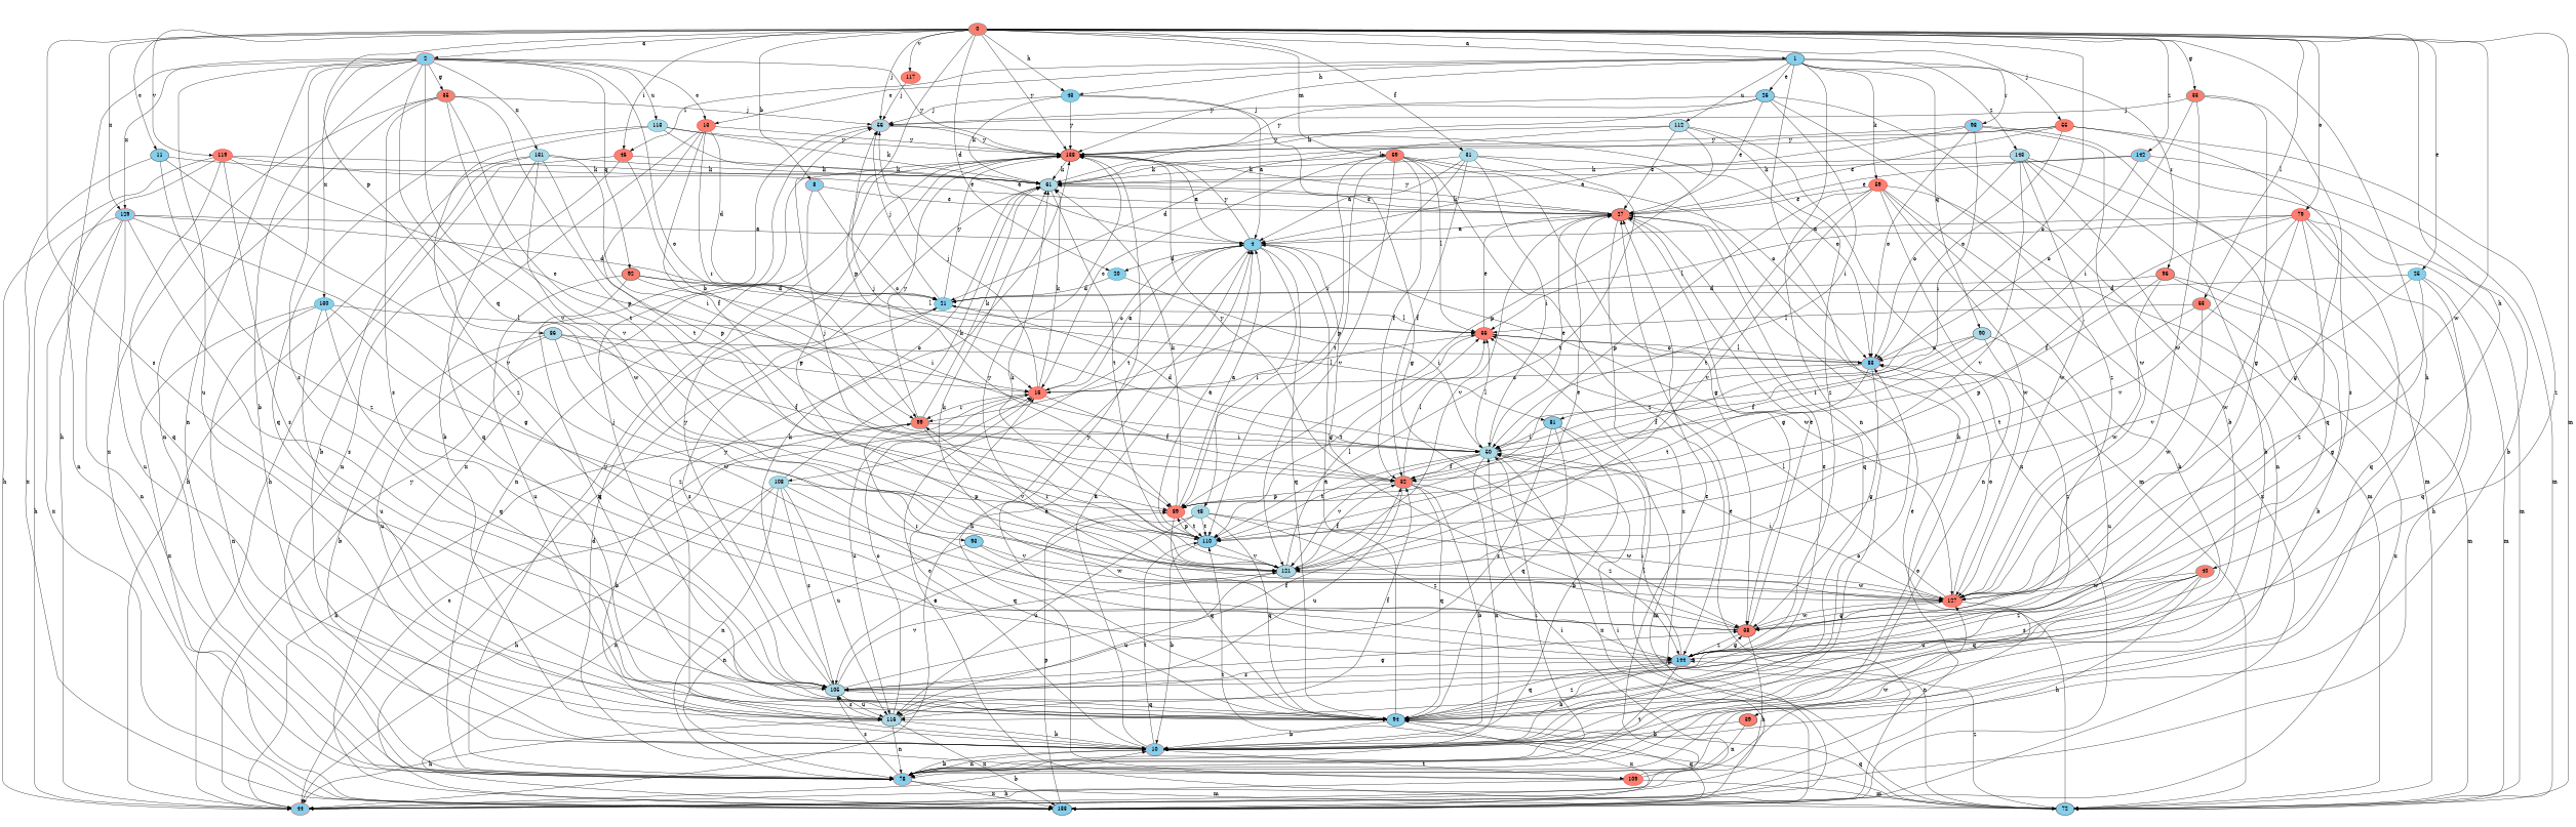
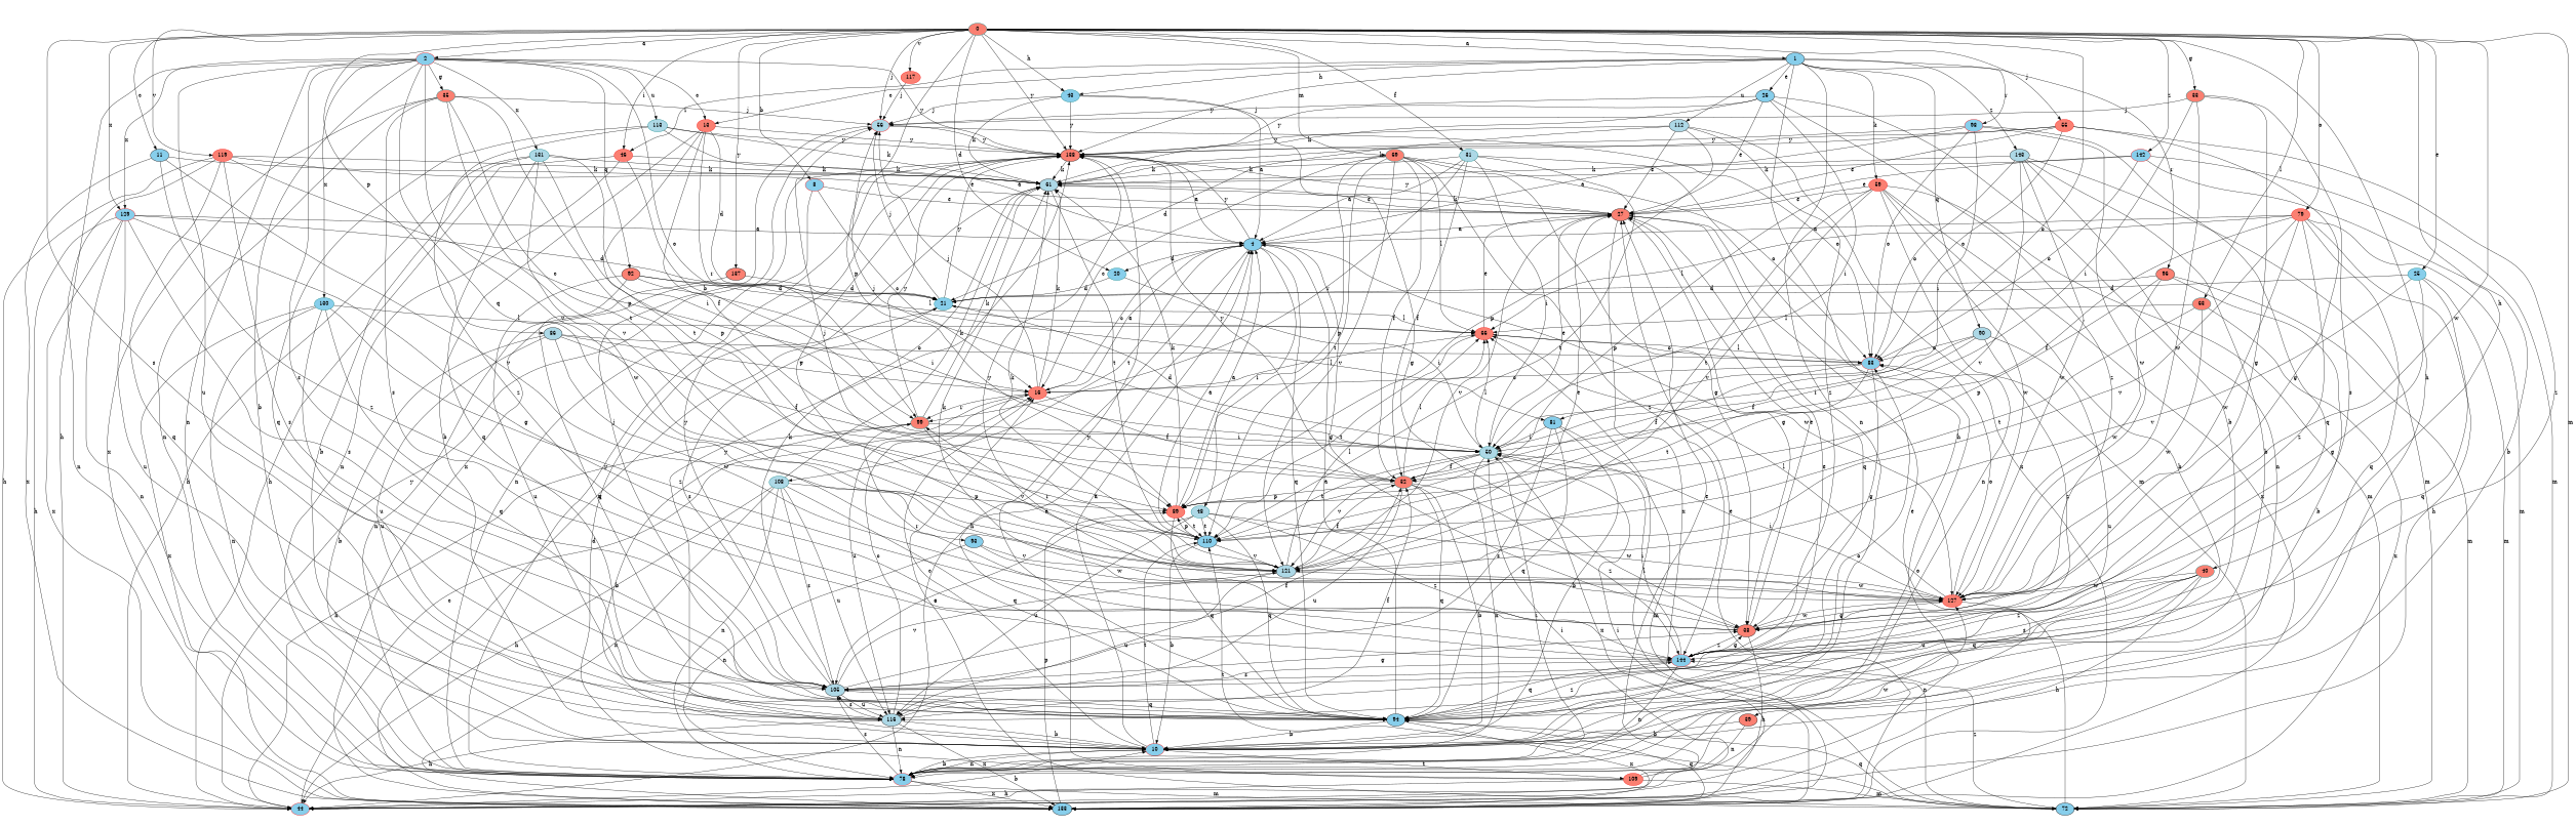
  strict digraph {
    node [color=black fillcolor=salmon style=filled]
    0 [color=teal]
    1 [fillcolor=skyblue]
    2 [color=red fillcolor=skyblue]
    8 [color=red fillcolor=skyblue]
    11 [fillcolor=skyblue]
    20 [color=teal fillcolor=skyblue]
    25 [color=teal fillcolor=skyblue]
    31 [color=teal fillcolor=lightblue]
    33 [color=teal]
    39
    40 [color=teal]
    43 [color=teal fillcolor=skyblue]
    46 [color=red]
    55 [color=red]
    56 [color=red fillcolor=lightblue]
    63 [color=teal]
    69 [color=teal]
    72 [fillcolor=skyblue]
    79 [color=red]
    81 [fillcolor=skyblue]
    86 [fillcolor=lightblue]
    89 [color=red]
    105 [fillcolor=lightblue]
    117 [color=red]
    119 [color=red]
    127 [color=red]
    129 [color=red fillcolor=skyblue]
+   137
    138
    142 [color=red fillcolor=skyblue]
    13 [color=red]
    26 [fillcolor=skyblue]
    44 [color=red fillcolor=skyblue]
    59 [color=red]
    78 [color=red fillcolor=skyblue]
    90 [fillcolor=lightblue]
    96
    98 [color=red fillcolor=skyblue]
    112 [fillcolor=lightblue]
    143 [fillcolor=lightblue]
    10 [color=red fillcolor=skyblue]
    35 [color=teal]
    92
    93 [fillcolor=skyblue]
    113 [color=teal fillcolor=lightblue]
    116 [fillcolor=lightblue]
    121 [fillcolor=lightblue]
    130 [color=teal fillcolor=skyblue]
    131 [color=teal fillcolor=lightblue]
    16 [color=red]
    27
    61 [fillcolor=lightblue]
    133 [fillcolor=skyblue]
    144 [color=red fillcolor=skyblue]
    21 [color=teal fillcolor=skyblue]
    50 [color=teal fillcolor=lightblue]
    38
    94 [fillcolor=skyblue]
    4 [fillcolor=skyblue]
    110 [fillcolor=skyblue]
    32 [color=teal]
    99 [color=teal]
    83 [color=red fillcolor=skyblue]
    66 [color=red]
    109 [color=red]
    48 [color=teal fillcolor=lightblue]
    108 [color=teal fillcolor=lightblue]
    0 -> 1 [label=a]
    0 -> 2 [label=a]
    0 -> 8 [label=b]
    0 -> 11 [label=c]
    0 -> 20 [label=d]
    0 -> 25 [label=e]
    0 -> 31 [label=f]
    0 -> 33 [label=g]
    0 -> 39 [label=h]
    0 -> 40 [label=h]
    0 -> 43 [label=h]
    0 -> 46 [label=i]
    0 -> 55 [label=j]
    0 -> 56 [label=j]
    0 -> 63 [label=l]
    0 -> 69 [label=m]
    0 -> 72 [label=m]
    0 -> 79 [label=o]
    0 -> 81 [label=o]
    0 -> 86 [label=p]
    0 -> 89 [label=p]
    0 -> 105 [label=s]
    0 -> 117 [label=v]
    0 -> 119 [label=v]
    0 -> 127 [label=w]
    0 -> 129 [label=x]
+   0 -> 137 [label=y]
    0 -> 138 [label=y]
    0 -> 142 [label=z]
    1 -> 43 [label=h]
    1 -> 46 [label=i]
    1 -> 138 [label=y]
    1 -> 13 [label=c]
    1 -> 26 [label=e]
    1 -> 44 [label=h]
    1 -> 59 [label=k]
    1 -> 78 [label=n]
    1 -> 90 [label=q]
    1 -> 96 [label=r]
    1 -> 98 [label=r]
    1 -> 112 [label=u]
    1 -> 143 [label=z]
    2 -> 81 [label=o]
    2 -> 105 [label=s]
    2 -> 129 [label=x]
    2 -> 138 [label=y]
    2 -> 13 [label=c]
    2 -> 44 [label=h]
    2 -> 78 [label=n]
    2 -> 10 [label=b]
    2 -> 35 [label=g]
    2 -> 92 [label=q]
    2 -> 93 [label=q]
    2 -> 113 [label=u]
    2 -> 116 [label=u]
    2 -> 121 [label=v]
    2 -> 130 [label=x]
    2 -> 131 [label=x]
    8 -> 78 [label=n]
    8 -> 16 [label=c]
    8 -> 27 [label=e]
    11 -> 121 [label=v]
    11 -> 61 [label=k]
    11 -> 133 [label=x]
    11 -> 144 [label=z]
    20 -> 21 [label=d]
    20 -> 50 [label=i]
    25 -> 72 [label=m]
    25 -> 121 [label=v]
    25 -> 21 [label=d]
    25 -> 38 [label=g]
    25 -> 94 [label=q]
    31 -> 72 [label=m]
    31 -> 61 [label=k]
    31 -> 50 [label=i]
    31 -> 4 [label=a]
    31 -> 110 [label=t]
    31 -> 32 [label=f]
    31 -> 99 [label=r]
    33 -> 56 [label=j]
    33 -> 105 [label=s]
    33 -> 127 [label=w]
    33 -> 50 [label=i]
    33 -> 38 [label=g]
    39 -> 78 [label=n]
    39 -> 10 [label=b]
    40 -> 105 [label=s]
    40 -> 127 [label=w]
    40 -> 44 [label=h]
    40 -> 116 [label=u]
    40 -> 144 [label=z]
    40 -> 94 [label=q]
    43 -> 56 [label=j]
    43 -> 138 [label=y]
    43 -> 61 [label=k]
    43 -> 38 [label=g]
    43 -> 4 [label=a]
    46 -> 44 [label=h]
    46 -> 78 [label=n]
    46 -> 61 [label=k]
    46 -> 99 [label=b]
    55 -> 138 [label=y]
    55 -> 27 [label=e]
    55 -> 61 [label=k]
    55 -> 144 [label=z]
    55 -> 38 [label=g]
    55 -> 83 [label=o]
    56 -> 138 [label=y]
    56 -> 133 [label=x]
    56 -> 83 [label=o]
    63 -> 127 [label=w]
    63 -> 133 [label=x]
    63 -> 110 [label=t]
    63 -> 66 [label=l]
    69 -> 89 [label=p]
    69 -> 121 [label=v]
    69 -> 16 [label=c]
    69 -> 61 [label=k]
    69 -> 144 [label=z]
    69 -> 38 [label=g]
    69 -> 110 [label=t]
    69 -> 32 [label=f]
    69 -> 83 [label=o]
    69 -> 66 [label=l]
    72 -> 16 [label=c]
    72 -> 27 [label=e]
    72 -> 144 [label=z]
    72 -> 50 [label=i]
    72 -> 94 [label=q]
    72 -> 110 [label=t]
    79 -> 72 [label=m]
    79 -> 127 [label=w]
    79 -> 44 [label=h]
    79 -> 121 [label=v]
    79 -> 144 [label=z]
    79 -> 94 [label=q]
    79 -> 4 [label=a]
    79 -> 32 [label=f]
    79 -> 66 [label=l]
    81 -> 72 [label=m]
    81 -> 105 [label=s]
    81 -> 10 [label=b]
    81 -> 50 [label=i]
    81 -> 94 [label=q]
    86 -> 127 [label=w]
    86 -> 10 [label=b]
    86 -> 116 [label=u]
    86 -> 16 [label=c]
    86 -> 32 [label=f]
    86 -> 83 [label=o]
    89 -> 61 [label=k]
    89 -> 94 [label=q]
    89 -> 4 [label=a]
    89 -> 110 [label=t]
    105 -> 138 [label=y]
    105 -> 116 [label=u]
    105 -> 121 [label=v]
    105 -> 61 [label=k]
    105 -> 38 [label=g]
    105 -> 94 [label=q]
    105 -> 32 [label=f]
    117 -> 56 [label=j]
    119 -> 105 [label=s]
    119 -> 44 [label=h]
    119 -> 78 [label=n]
    119 -> 16 [label=c]
    119 -> 27 [label=e]
    119 -> 61 [label=k]
    119 -> 94 [label=q]
    127 -> 138 [label=y]
    127 -> 78 [label=n]
    127 -> 50 [label=i]
    127 -> 38 [label=g]
    127 -> 83 [label=o]
    127 -> 66 [label=l]
    129 -> 105 [label=s]
    129 -> 44 [label=h]
    129 -> 78 [label=n]
    129 -> 116 [label=u]
    129 -> 133 [label=x]
    129 -> 21 [label=d]
    129 -> 38 [label=g]
    129 -> 4 [label=a]
+   137 -> 78 [label=n]
+   137 -> 21 [label=d]
    138 -> 61 [label=k]
    138 -> 4 [label=a]
    142 -> 72 [label=m]
    142 -> 10 [label=b]
    142 -> 27 [label=e]
    142 -> 61 [label=k]
    142 -> 83 [label=o]
    13 -> 138 [label=y]
    13 -> 10 [label=b]
    13 -> 21 [label=d]
    13 -> 110 [label=t]
    13 -> 32 [label=f]
    13 -> 99 [label=r]
    26 -> 56 [label=j]
    26 -> 138 [label=y]
    26 -> 10 [label=b]
    26 -> 27 [label=e]
    26 -> 61 [label=k]
    26 -> 144 [label=z]
    26 -> 50 [label=i]
    44 -> 138 [label=y]
    44 -> 10 [label=b]
    44 -> 16 [label=c]
    44 -> 50 [label=i]
    59 -> 72 [label=m]
    59 -> 89 [label=p]
    59 -> 127 [label=w]
    59 -> 78 [label=n]
    59 -> 10 [label=b]
    59 -> 121 [label=v]
    59 -> 27 [label=e]
    59 -> 133 [label=x]
    59 -> 110 [label=t]
    78 -> 72 [label=m]
    78 -> 105 [label=s]
    78 -> 138 [label=y]
    78 -> 10 [label=b]
    78 -> 133 [label=x]
    78 -> 50 [label=i]
    78 -> 83 [label=o]
    90 -> 116 [label=u]
    90 -> 144 [label=z]
    90 -> 50 [label=i]
    90 -> 32 [label=f]
    90 -> 83 [label=o]
    96 -> 72 [label=m]
    96 -> 89 [label=p]
    96 -> 127 [label=w]
    96 -> 10 [label=b]
    96 -> 21 [label=d]
    98 -> 127 [label=w]
    98 -> 138 [label=y]
    98 -> 50 [label=i]
    98 -> 94 [label=q]
    98 -> 4 [label=a]
    98 -> 83 [label=o]
    112 -> 89 [label=p]
    112 -> 138 [label=y]
    112 -> 27 [label=e]
    112 -> 133 [label=x]
    112 -> 144 [label=z]
    112 -> 21 [label=d]
    143 -> 72 [label=m]
    143 -> 127 [label=w]
    143 -> 78 [label=n]
    143 -> 10 [label=b]
    143 -> 121 [label=v]
    143 -> 61 [label=k]
    143 -> 83 [label=o]
    10 -> 138 [label=y]
    10 -> 78 [label=n]
    10 -> 16 [label=c]
    10 -> 4 [label=a]
    10 -> 110 [label=t]
    10 -> 83 [label=o]
    10 -> 109 [label=t]
    35 -> 56 [label=j]
    35 -> 89 [label=p]
    35 -> 105 [label=s]
    35 -> 78 [label=n]
    35 -> 121 [label=v]
    35 -> 133 [label=x]
    35 -> 110 [label=t]
    92 -> 116 [label=u]
    92 -> 21 [label=d]
    92 -> 50 [label=i]
    92 -> 94 [label=q]
    92 -> 66 [label=l]
    93 -> 127 [label=w]
    93 -> 78 [label=n]
    93 -> 121 [label=v]
    113 -> 138 [label=y]
    113 -> 61 [label=k]
    113 -> 144 [label=z]
    113 -> 94 [label=q]
    113 -> 4 [label=a]
    116 -> 105 [label=s]
    116 -> 44 [label=h]
    116 -> 78 [label=n]
    116 -> 10 [label=b]
    116 -> 16 [label=c]
    116 -> 133 [label=x]
    116 -> 32 [label=f]
    121 -> 127 [label=w]
    121 -> 138 [label=y]
    121 -> 116 [label=u]
    121 -> 27 [label=e]
    121 -> 61 [label=k]
    121 -> 32 [label=f]
    121 -> 99 [label=r]
    121 -> 66 [label=l]
    130 -> 78 [label=n]
    130 -> 116 [label=u]
    130 -> 133 [label=x]
    130 -> 144 [label=z]
    130 -> 94 [label=q]
    130 -> 66 [label=l]
    131 -> 89 [label=p]
    131 -> 127 [label=w]
    131 -> 44 [label=h]
    131 -> 10 [label=b]
    131 -> 61 [label=k]
    131 -> 50 [label=i]
    131 -> 94 [label=q]
    16 -> 56 [label=j]
    16 -> 116 [label=u]
    16 -> 61 [label=k]
    16 -> 4 [label=a]
    16 -> 32 [label=f]
    16 -> 99 [label=r]
    16 -> 66 [label=l]
    27 -> 138 [label=y]
    27 -> 121 [label=v]
    27 -> 61 [label=k]
    27 -> 133 [label=x]
    27 -> 38 [label=g]
    27 -> 94 [label=q]
    27 -> 4 [label=a]
    61 -> 27 [label=e]
    61 -> 133 [label=x]
    61 -> 110 [label=t]
    133 -> 89 [label=p]
    133 -> 27 [label=e]
    133 -> 94 [label=q]
    133 -> 66 [label=l]
    144 -> 105 [label=s]
-   144 -> 78 [label=t]
-   144 -> 10 [label=b]
+   144 -> 78 [label=n]
    144 -> 50 [label=i]
    144 -> 38 [label=g]
    144 -> 94 [label=q]
    21 -> 56 [label=j]
    21 -> 105 [label=s]
    21 -> 138 [label=y]
    21 -> 66 [label=l]
    50 -> 56 [label=j]
    50 -> 78 [label=n]
    50 -> 121 [label=v]
    50 -> 27 [label=e]
    50 -> 133 [label=x]
    50 -> 21 [label=d]
    50 -> 110 [label=t]
    50 -> 32 [label=f]
    50 -> 66 [label=l]
    38 -> 127 [label=w]
    38 -> 44 [label=h]
    38 -> 27 [label=e]
    38 -> 61 [label=k]
    38 -> 144 [label=z]
    38 -> 99 [label=r]
    94 -> 56 [label=j]
    94 -> 138 [label=y]
    94 -> 10 [label=b]
    94 -> 27 [label=e]
    94 -> 133 [label=x]
    94 -> 144 [label=z]
    94 -> 4 [label=a]
    4 -> 20 [label=d]
    4 -> 127 [label=w]
    4 -> 138 [label=y]
    4 -> 44 [label=h]
    4 -> 16 [label=c]
    4 -> 38 [label=g]
    4 -> 94 [label=q]
    4 -> 48 [label=i]
    4 -> 108 [label=t]
    110 -> 56 [label=j]
    110 -> 89 [label=p]
    110 -> 10 [label=b]
    110 -> 121 [label=v]
    110 -> 4 [label=a]
    32 -> 89 [label=p]
    32 -> 138 [label=y]
    32 -> 10 [label=b]
    32 -> 116 [label=u]
    32 -> 144 [label=z]
    32 -> 94 [label=q]
    32 -> 66 [label=l]
    99 -> 138 [label=y]
    99 -> 44 [label=h]
    99 -> 10 [label=b]
    99 -> 121 [label=v]
    99 -> 61 [label=k]
    99 -> 50 [label=i]
    83 -> 16 [label=c]
    83 -> 38 [label=g]
    83 -> 110 [label=t]
    83 -> 32 [label=f]
    83 -> 66 [label=l]
    66 -> 27 [label=e]
    66 -> 110 [label=t]
    66 -> 83 [label=o]
    109 -> 72 [label=m]
    109 -> 127 [label=w]
    109 -> 44 [label=h]
    109 -> 27 [label=e]
    109 -> 21 [label=d]
    109 -> 4 [label=a]
    48 -> 105 [label=s]
    48 -> 127 [label=w]
    48 -> 116 [label=u]
    48 -> 144 [label=z]
    48 -> 94 [label=q]
    48 -> 110 [label=t]
    108 -> 89 [label=p]
    108 -> 105 [label=s]
    108 -> 44 [label=h]
    108 -> 78 [label=n]
    108 -> 116 [label=u]
    108 -> 61 [label=k]
    108 -> 133 [label=x]
    108 -> 94 [label=q]
  }
